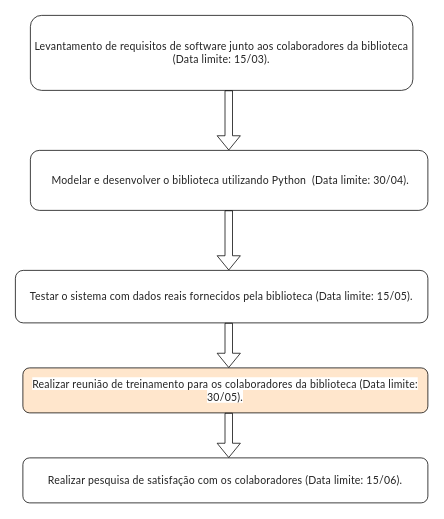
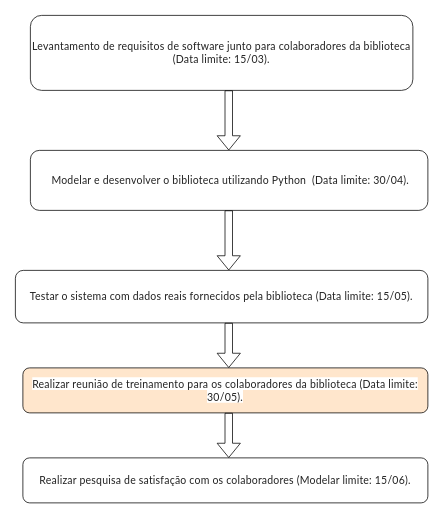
  <mxCell id="0" />
  <mxCell id="1" parent="0" />
- <mxCell id="2" value="&lt;span style=&quot;color: rgba(0, 0, 0, 0.87); font-family: Lato, sans-serif; font-size: 14px; letter-spacing: 0.28px; text-align: left; background-color: rgb(255, 255, 255);&quot;&gt;Levantamento de requisitos de software junto aos colaboradores da biblioteca (Data limite: 15/03).&lt;/span&gt;" style="rounded=1;whiteSpace=wrap;html=1;" vertex="1" parent="1"><mxGeometry x="40" y="20" width="510" height="100" as="geometry" /></mxCell>
+ <mxCell id="2" value="&lt;span style=&quot;color: rgba(0, 0, 0, 0.87); font-family: Lato, sans-serif; font-size: 14px; letter-spacing: 0.28px; text-align: left; background-color: rgb(255, 255, 255);&quot;&gt;Levantamento de requisitos de software junto para colaboradores da biblioteca (Data limite: 15/03).&lt;/span&gt;" style="rounded=1;whiteSpace=wrap;html=1;" vertex="1" parent="1"><mxGeometry x="40" y="20" width="510" height="100" as="geometry" /></mxCell>
  <mxCell id="3" value="&lt;span style=&quot;color: rgba(0, 0, 0, 0.87); font-family: Lato, sans-serif; font-size: 14px; letter-spacing: 0.28px; text-align: left; background-color: rgb(255, 255, 255);&quot;&gt;&amp;nbsp;Modelar e desenvolver o biblioteca utilizando&amp;nbsp;&lt;/span&gt;&lt;span style=&quot;background-repeat: no-repeat; box-sizing: inherit; margin: 0px; padding: 0px; color: rgba(0, 0, 0, 0.87); font-family: Lato, sans-serif; font-size: 14px; letter-spacing: 0.28px; text-align: left; background-color: rgb(255, 255, 255);&quot;&gt;Python&lt;/span&gt;&lt;span style=&quot;color: rgba(0, 0, 0, 0.87); font-family: Lato, sans-serif; font-size: 14px; letter-spacing: 0.28px; text-align: left; background-color: rgb(255, 255, 255);&quot;&gt;&amp;nbsp;&amp;nbsp;(Data limite: 30/04).&lt;/span&gt;" style="rounded=1;whiteSpace=wrap;html=1;" vertex="1" parent="1"><mxGeometry x="40" y="200" width="530" height="80" as="geometry" /></mxCell>
  <mxCell id="4" value="" style="shape=flexArrow;endArrow=classic;html=1;rounded=0;" edge="1" parent="1"><mxGeometry width="50" height="50" relative="1" as="geometry"><mxPoint x="304.5" y="280" as="sourcePoint" /><mxPoint x="304.5" y="360" as="targetPoint" /></mxGeometry></mxCell>
  <mxCell id="5" value="&lt;span style=&quot;color: rgba(0, 0, 0, 0.87); font-family: Lato, sans-serif; font-size: 14px; letter-spacing: 0.28px; text-align: left; background-color: rgb(255, 255, 255);&quot;&gt;Testar o sistema com dados reais fornecidos pela biblioteca (Data limite: 15/05).&lt;/span&gt;" style="rounded=1;whiteSpace=wrap;html=1;" vertex="1" parent="1"><mxGeometry y="360" width="550" height="70" as="geometry" x="20" /></mxCell>
  <mxCell id="6" value="" style="shape=flexArrow;endArrow=classic;html=1;rounded=0;" edge="1" parent="1"><mxGeometry width="50" height="50" relative="1" as="geometry"><mxPoint x="304.5" y="430" as="sourcePoint" /><mxPoint x="304.5" y="490" as="targetPoint" /></mxGeometry></mxCell>
  <mxCell id="7" value="" style="shape=flexArrow;endArrow=classic;html=1;rounded=0;" edge="1" parent="1"><mxGeometry width="50" height="50" relative="1" as="geometry"><mxPoint x="304.5" y="120" as="sourcePoint" /><mxPoint x="304.5" y="200" as="targetPoint" /></mxGeometry></mxCell>
  <mxCell id="8" value="&lt;span style=&quot;color: rgba(0, 0, 0, 0.87); font-family: Lato, sans-serif; font-size: 14px; letter-spacing: 0.28px; text-align: left; background-color: rgb(255, 255, 255);&quot;&gt;Realizar reunião de treinamento para os colaboradores da biblioteca (Data limite: 30/05).&lt;/span&gt;" style="rounded=1;whiteSpace=wrap;html=1;fillColor=#ffe6cc;" vertex="1" parent="1"><mxGeometry x="30" y="490" width="540" height="60" as="geometry" /></mxCell>
  <mxCell id="9" value="" style="shape=flexArrow;endArrow=classic;html=1;rounded=0;" edge="1" parent="1"><mxGeometry width="50" height="50" relative="1" as="geometry"><mxPoint x="304.5" y="550" as="sourcePoint" /><mxPoint x="304.5" y="610" as="targetPoint" /></mxGeometry></mxCell>
- <mxCell id="10" value="&lt;span style=&quot;color: rgba(0, 0, 0, 0.87); font-family: Lato, sans-serif; font-size: 14px; letter-spacing: 0.28px; text-align: left; background-color: rgb(255, 255, 255);&quot;&gt;Realizar pesquisa de satisfação com os colaboradores (Data limite: 15/06).&lt;/span&gt;" style="rounded=1;whiteSpace=wrap;html=1;" vertex="1" parent="1"><mxGeometry x="30" y="610" width="540" height="60" as="geometry" /></mxCell>
+ <mxCell id="10" value="&lt;span style=&quot;color: rgba(0, 0, 0, 0.87); font-family: Lato, sans-serif; font-size: 14px; letter-spacing: 0.28px; text-align: left; background-color: rgb(255, 255, 255);&quot;&gt;Realizar pesquisa de satisfação com os colaboradores (Modelar limite: 15/06).&lt;/span&gt;" style="rounded=1;whiteSpace=wrap;html=1;" vertex="1" parent="1"><mxGeometry x="30" y="610" width="540" height="60" as="geometry" /></mxCell>
